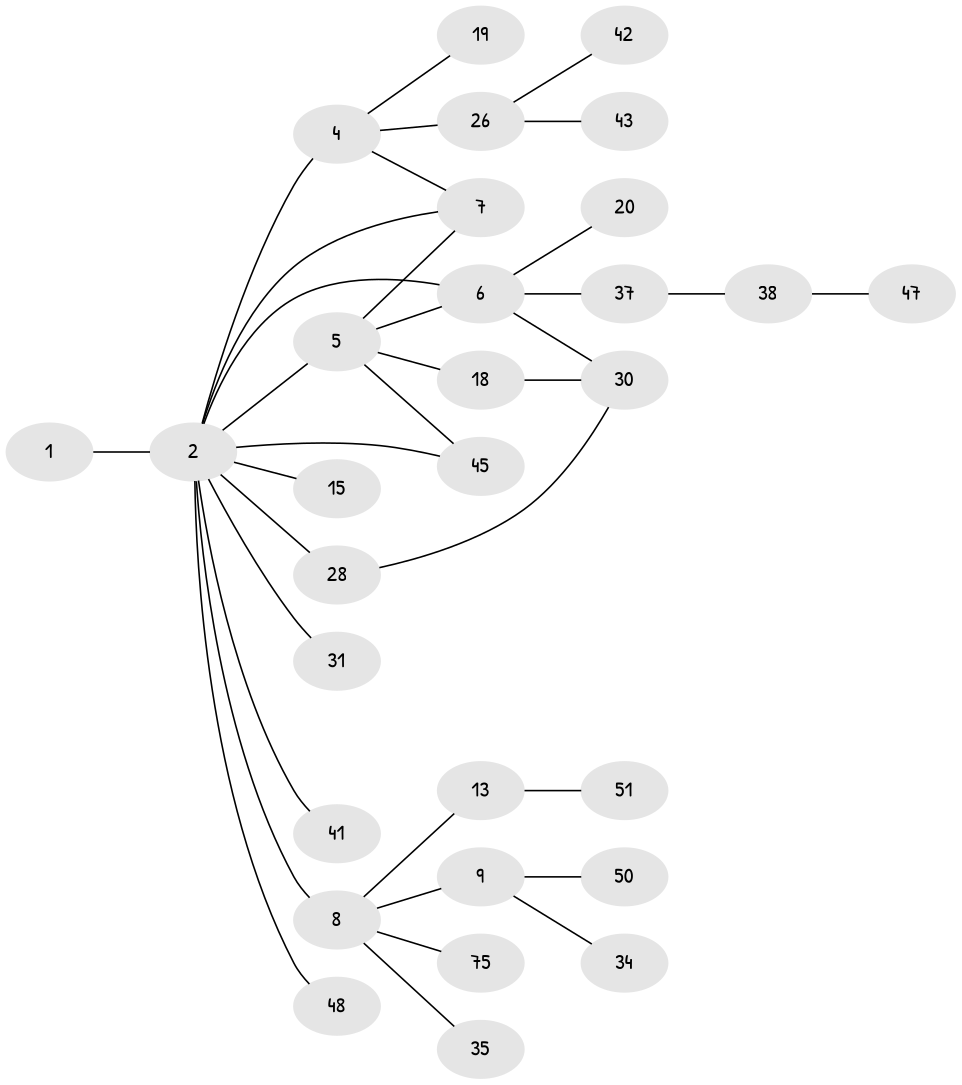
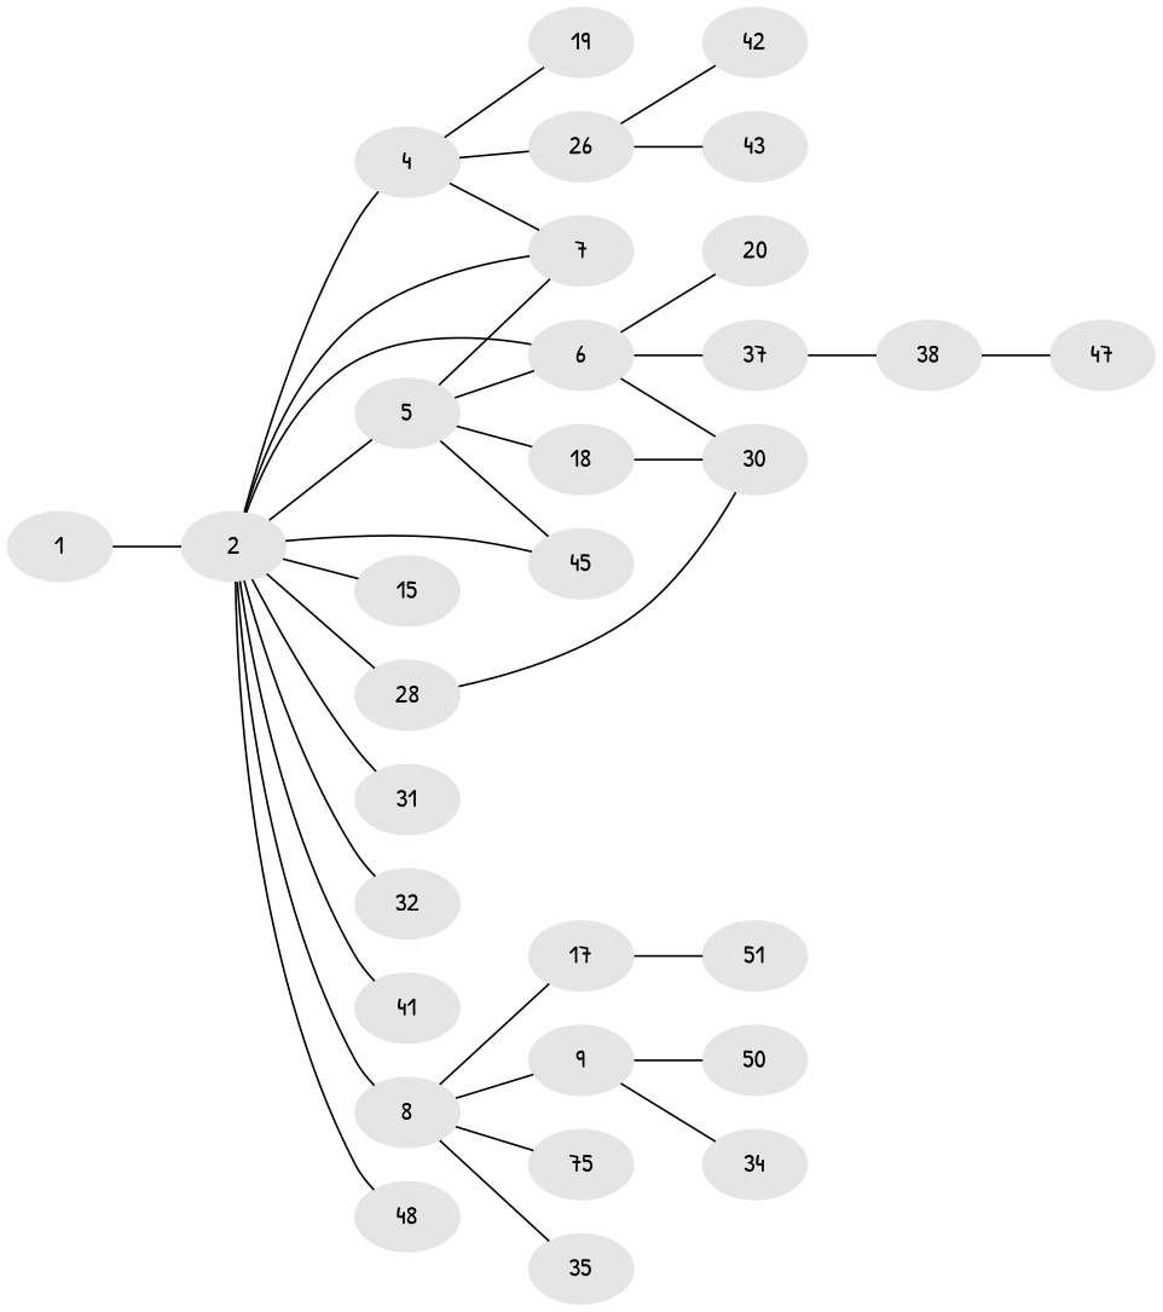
  graph {
    fontname="Patrick Hand"
    rankdir=LR
    node [color=gray90 fontname="Patrick Hand" style=filled]
    edge [fontname="Patrick Hand"]
    2 [super="+10+21+3+13"]
    4 [super="+40+44"]
    5 [super="+46+11"]
    6 [super="+14+12"]
    7 [super="+49"]
    8
    15
    28
    31
+   32
    41
    45
    48
    1
    19
    26 [super="+39+33"]
    18 [super="+36"]
    30
    20
    37
    9 [super="+16"]
-   17 [label=13]
+   17
    n23 [label=75]
    35
    34
    50
    42
    43
    38
    51
    47
    2 -- 4 [weight=2]
    2 -- 5 [weight=2]
    2 -- 6
    2 -- 7
    2 -- 8
    2 -- 15
    2 -- 28
    2 -- 31
+   2 -- 32
    2 -- 41
    2 -- 45
    2 -- 48
    4 -- 7
    4 -- 19
    4 -- 26
    5 -- 6
    5 -- 7
    5 -- 45
    5 -- 18
    6 -- 30
    6 -- 20
    6 -- 37
    8 -- 9
    8 -- 17
    8 -- n23
    8 -- 35
    28 -- 30
    1 -- 2
    26 -- 42
    26 -- 43
    18 -- 30
    37 -- 38
    9 -- 34
    9 -- 50
    17 -- 51
    38 -- 47
  }
